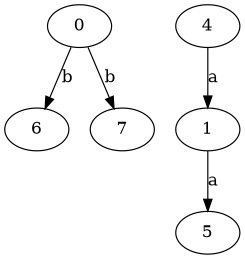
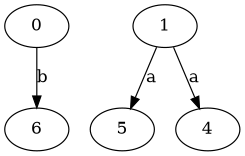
  strict digraph {
    0
    6
-   7
    n4 [label=5]
    1
    4
    0 -> 6 [label=b]
-   0 -> 7 [label=b]
    1 -> n4 [label=a]
-   4 -> 1 [label=a]
+   1 -> 4 [label=a]
  }
